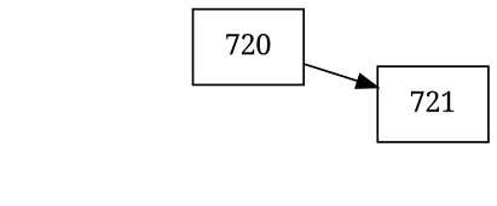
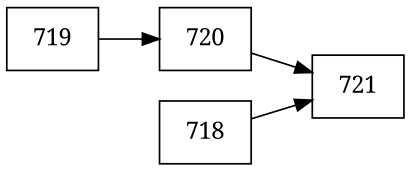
  digraph {
    fontname="Noto Serif"
    rankdir=LR
    node [fontname="Noto Serif" shape=record]
    edge [fontname="Noto Serif"]
+   n1 [label="{719}"]
    n2 [label="{720}"]
    n3 [label="{721}"]
+   n4 [label="{718}"]
+   n1 -> n2
    n2 -> n3
+   n4 -> n3
  }
